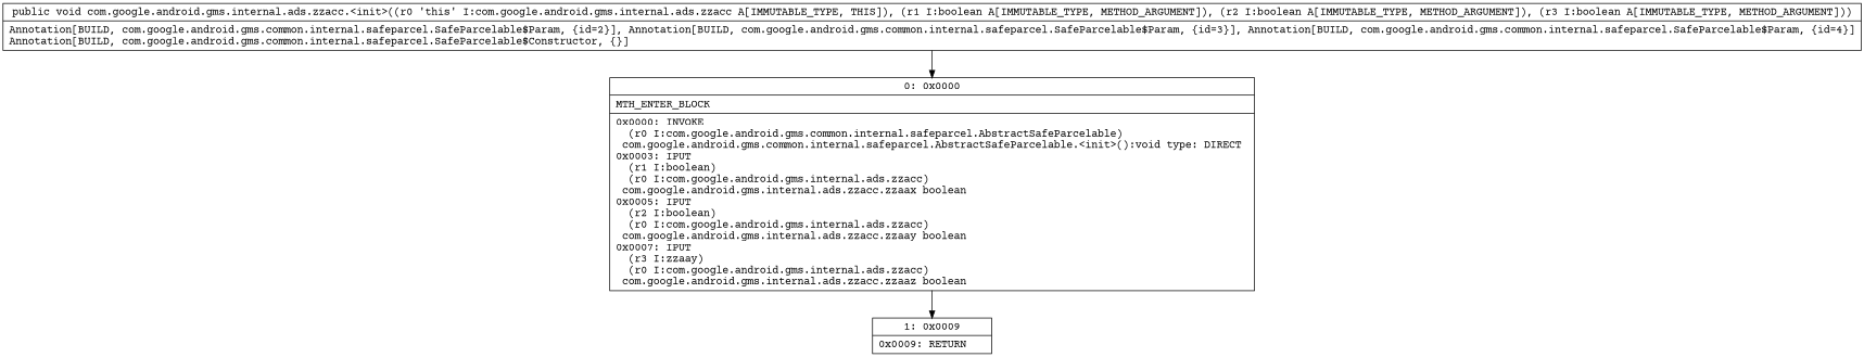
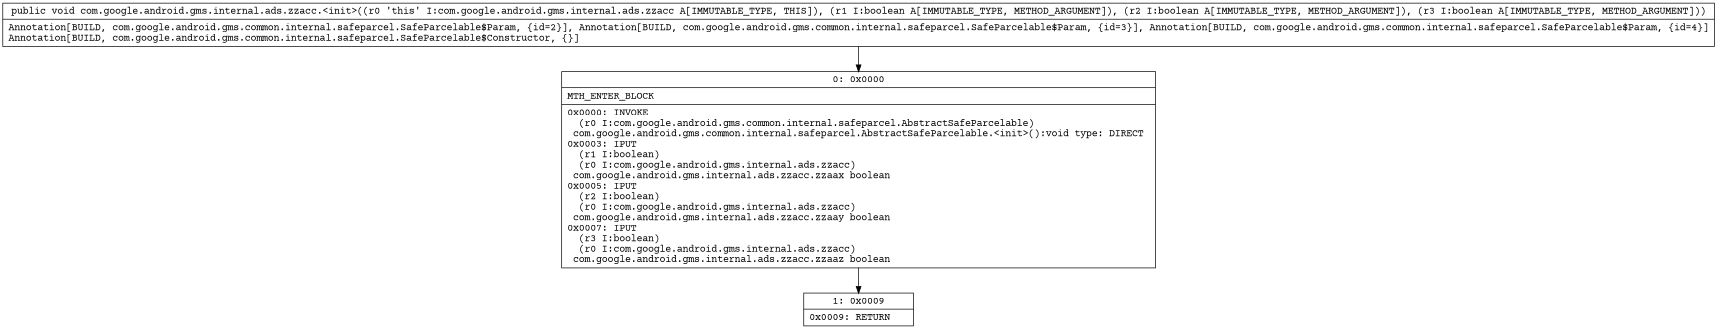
  digraph {
    fontname="Courier Prime"
    node [shape=record fontname="Courier Prime"]
    edge [fontname="Courier Prime"]
-   n1 [label="{0\:\ 0x0000|MTH_ENTER_BLOCK\l|0x0000: INVOKE  \l  (r0 I:com.google.android.gms.common.internal.safeparcel.AbstractSafeParcelable)\l com.google.android.gms.common.internal.safeparcel.AbstractSafeParcelable.\<init\>():void type: DIRECT \l0x0003: IPUT  \l  (r1 I:boolean)\l  (r0 I:com.google.android.gms.internal.ads.zzacc)\l com.google.android.gms.internal.ads.zzacc.zzaax boolean \l0x0005: IPUT  \l  (r2 I:boolean)\l  (r0 I:com.google.android.gms.internal.ads.zzacc)\l com.google.android.gms.internal.ads.zzacc.zzaay boolean \l0x0007: IPUT  \l  (r3 I:zzaay)\l  (r0 I:com.google.android.gms.internal.ads.zzacc)\l com.google.android.gms.internal.ads.zzacc.zzaaz boolean \l}"]
+   n1 [label="{0\:\ 0x0000|MTH_ENTER_BLOCK\l|0x0000: INVOKE  \l  (r0 I:com.google.android.gms.common.internal.safeparcel.AbstractSafeParcelable)\l com.google.android.gms.common.internal.safeparcel.AbstractSafeParcelable.\<init\>():void type: DIRECT \l0x0003: IPUT  \l  (r1 I:boolean)\l  (r0 I:com.google.android.gms.internal.ads.zzacc)\l com.google.android.gms.internal.ads.zzacc.zzaax boolean \l0x0005: IPUT  \l  (r2 I:boolean)\l  (r0 I:com.google.android.gms.internal.ads.zzacc)\l com.google.android.gms.internal.ads.zzacc.zzaay boolean \l0x0007: IPUT  \l  (r3 I:boolean)\l  (r0 I:com.google.android.gms.internal.ads.zzacc)\l com.google.android.gms.internal.ads.zzacc.zzaaz boolean \l}"]
    n2 [label="{1\:\ 0x0009|0x0009: RETURN   \l}"]
    n3 [label="{public void com.google.android.gms.internal.ads.zzacc.\<init\>((r0 'this' I:com.google.android.gms.internal.ads.zzacc A[IMMUTABLE_TYPE, THIS]), (r1 I:boolean A[IMMUTABLE_TYPE, METHOD_ARGUMENT]), (r2 I:boolean A[IMMUTABLE_TYPE, METHOD_ARGUMENT]), (r3 I:boolean A[IMMUTABLE_TYPE, METHOD_ARGUMENT]))  | Annotation[BUILD, com.google.android.gms.common.internal.safeparcel.SafeParcelable$Param, \{id=2\}], Annotation[BUILD, com.google.android.gms.common.internal.safeparcel.SafeParcelable$Param, \{id=3\}], Annotation[BUILD, com.google.android.gms.common.internal.safeparcel.SafeParcelable$Param, \{id=4\}]\lAnnotation[BUILD, com.google.android.gms.common.internal.safeparcel.SafeParcelable$Constructor, \{\}]\l}"]
    n1 -> n2
    n3 -> n1
  }
